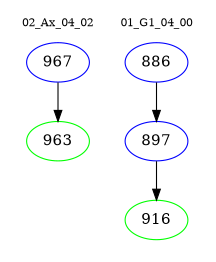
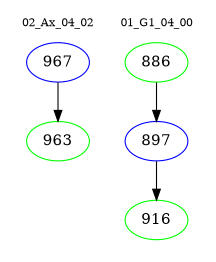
  digraph {
    node [color=blue]
    edge [color=black]
    n1 [label=967]
    n2 [color=green label=963]
    n3 [label=897]
-   n4 [label=886]
+   n4 [color=green label=886]
    n5 [color=green label=916]
    subgraph cluster_1 {
      color=white
      fontsize=10
      label="02_Ax_04_02"
      n1
      n2
    }
    subgraph cluster_2 {
      color=white
      fontsize=10
      label="01_G1_04_00"
      n3
      n4
      n5
    }
    n1 -> n2
    n3 -> n5
    n4 -> n3
  }
